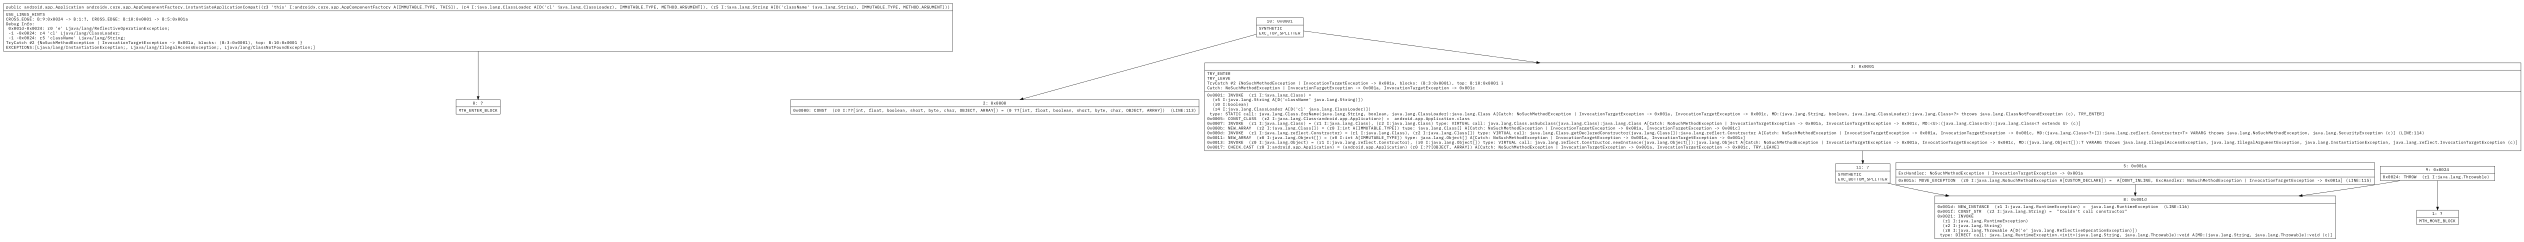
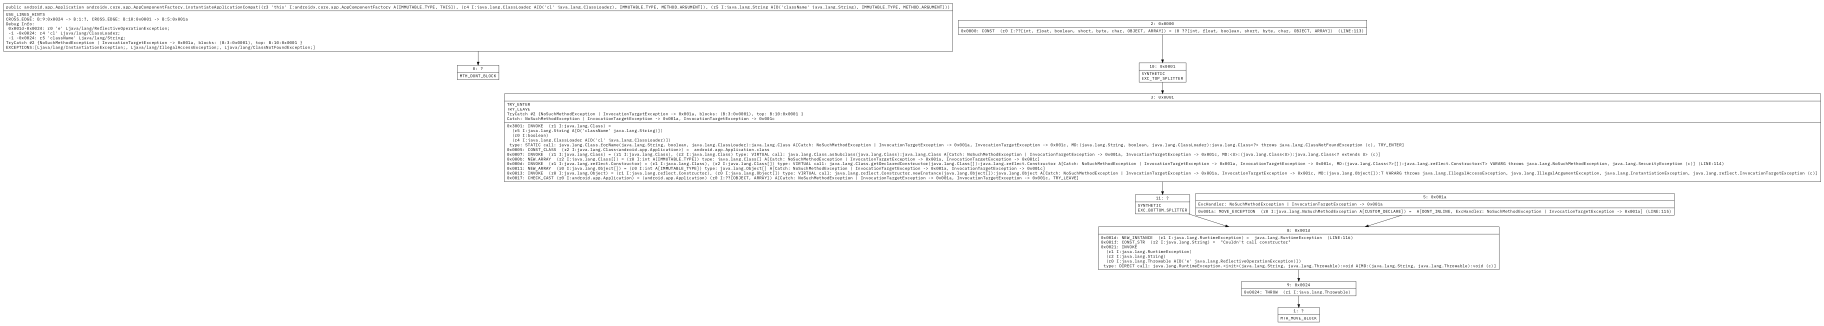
  digraph {
    fontname="IBM Plex Mono"
    node [fontname="IBM Plex Mono" shape=record]
    edge [fontname="IBM Plex Mono"]
-   n1 [label="{0\:\ ?|MTH_ENTER_BLOCK\l}"]
+   n1 [label="{0\:\ ?|MTH_DONT_BLOCK\l}"]
    n2 [label="{2\:\ 0x0000|0x0000: CONST  (r0 I:??[int, float, boolean, short, byte, char, OBJECT, ARRAY]) = (0 ??[int, float, boolean, short, byte, char, OBJECT, ARRAY])  (LINE:113)\l}"]
    n3 [label="{10\:\ 0x0001|SYNTHETIC\lEXC_TOP_SPLITTER\l}"]
-   n4 [label="{3\:\ 0x0001|TRY_ENTER\lTRY_LEAVE\lTryCatch #2 \{NoSuchMethodException \| InvocationTargetException \-\> 0x001a, blocks: (B:3:0x0001), top: B:10:0x0001 \}\lCatch: NoSuchMethodException \| InvocationTargetException \-\> 0x001a, InvocationTargetException \-\> 0x001c\l|0x0001: INVOKE  (r1 I:java.lang.Class) = \l  (r5 I:java.lang.String A[D('className' java.lang.String)])\l  (r0 I:boolean)\l  (r4 I:java.lang.ClassLoader A[D('cl' java.lang.ClassLoader)])\l type: STATIC call: java.lang.Class.forName(java.lang.String, boolean, java.lang.ClassLoader):java.lang.Class A[Catch: NoSuchMethodException \| InvocationTargetException \-\> 0x001a, InvocationTargetException \-\> 0x001c, MD:(java.lang.String, boolean, java.lang.ClassLoader):java.lang.Class\<?\> throws java.lang.ClassNotFoundException (c), TRY_ENTER]\l0x0005: CONST_CLASS  (r2 I:java.lang.Class\<android.app.Application\>) =  android.app.Application.class \l0x0007: INVOKE  (r1 I:java.lang.Class) = (r1 I:java.lang.Class), (r2 I:java.lang.Class) type: VIRTUAL call: java.lang.Class.asSubclass(java.lang.Class):java.lang.Class A[Catch: NoSuchMethodException \| InvocationTargetException \-\> 0x001a, InvocationTargetException \-\> 0x001c, MD:\<U\>:(java.lang.Class\<U\>):java.lang.Class\<? extends U\> (c)]\l0x000b: NEW_ARRAY  (r2 I:java.lang.Class[]) = (r0 I:int A[IMMUTABLE_TYPE]) type: java.lang.Class[] A[Catch: NoSuchMethodException \| InvocationTargetException \-\> 0x001a, InvocationTargetException \-\> 0x001c]\l0x000d: INVOKE  (r1 I:java.lang.reflect.Constructor) = (r1 I:java.lang.Class), (r2 I:java.lang.Class[]) type: VIRTUAL call: java.lang.Class.getDeclaredConstructor(java.lang.Class[]):java.lang.reflect.Constructor A[Catch: NoSuchMethodException \| InvocationTargetException \-\> 0x001a, InvocationTargetException \-\> 0x001c, MD:(java.lang.Class\<?\>[]):java.lang.reflect.Constructor\<T\> VARARG throws java.lang.NoSuchMethodException, java.lang.SecurityException (c)] (LINE:114)\l0x0011: NEW_ARRAY  (r0 I:java.lang.Object[]) = (r0 I:int A[IMMUTABLE_TYPE]) type: java.lang.Object[] A[Catch: NoSuchMethodException \| InvocationTargetException \-\> 0x001a, InvocationTargetException \-\> 0x001c]\l0x0013: INVOKE  (r0 I:java.lang.Object) = (r1 I:java.lang.reflect.Constructor), (r0 I:java.lang.Object[]) type: VIRTUAL call: java.lang.reflect.Constructor.newInstance(java.lang.Object[]):java.lang.Object A[Catch: NoSuchMethodException \| InvocationTargetException \-\> 0x001a, InvocationTargetException \-\> 0x001c, MD:(java.lang.Object[]):T VARARG throws java.lang.IllegalAccessException, java.lang.IllegalArgumentException, java.lang.InstantiationException, java.lang.reflect.InvocationTargetException (c)]\l0x0017: CHECK_CAST (r0 I:android.app.Application) = (android.app.Application) (r0 I:??[OBJECT, ARRAY]) A[Catch: NoSuchMethodException \| InvocationTargetException \-\> 0x001a, InvocationTargetException \-\> 0x001c, TRY_LEAVE]\l}"]
+   n4 [label="{3\:\ 0x0001|TRY_ENTER\lTRY_LEAVE\lTryCatch #2 \{NoSuchMethodException \| InvocationTargetException \-\> 0x001a, blocks: (B:3:0x0001), top: B:10:0x0001 \}\lCatch: NoSuchMethodException \| InvocationTargetException \-\> 0x001a, InvocationTargetException \-\> 0x001c\l|0x3001: INVOKE  (r1 I:java.lang.Class) = \l  (r5 I:java.lang.String A[D('className' java.lang.String)])\l  (r0 I:boolean)\l  (r4 I:java.lang.ClassLoader A[D('cl' java.lang.ClassLoader)])\l type: STATIC call: java.lang.Class.forName(java.lang.String, boolean, java.lang.ClassLoader):java.lang.Class A[Catch: NoSuchMethodException \| InvocationTargetException \-\> 0x001a, InvocationTargetException \-\> 0x001c, MD:(java.lang.String, boolean, java.lang.ClassLoader):java.lang.Class\<?\> throws java.lang.ClassNotFoundException (c), TRY_ENTER]\l0x0005: CONST_CLASS  (r2 I:java.lang.Class\<android.app.Application\>) =  android.app.Application.class \l0x0007: INVOKE  (r1 I:java.lang.Class) = (r1 I:java.lang.Class), (r2 I:java.lang.Class) type: VIRTUAL call: java.lang.Class.asSubclass(java.lang.Class):java.lang.Class A[Catch: NoSuchMethodException \| InvocationTargetException \-\> 0x001a, InvocationTargetException \-\> 0x001c, MD:\<U\>:(java.lang.Class\<U\>):java.lang.Class\<? extends U\> (c)]\l0x000b: NEW_ARRAY  (r2 I:java.lang.Class[]) = (r0 I:int A[IMMUTABLE_TYPE]) type: java.lang.Class[] A[Catch: NoSuchMethodException \| InvocationTargetException \-\> 0x001a, InvocationTargetException \-\> 0x001c]\l0x000d: INVOKE  (r1 I:java.lang.reflect.Constructor) = (r1 I:java.lang.Class), (r2 I:java.lang.Class[]) type: VIRTUAL call: java.lang.Class.getDeclaredConstructor(java.lang.Class[]):java.lang.reflect.Constructor A[Catch: NoSuchMethodException \| InvocationTargetException \-\> 0x001a, InvocationTargetException \-\> 0x001c, MD:(java.lang.Class\<?\>[]):java.lang.reflect.Constructor\<T\> VARARG throws java.lang.NoSuchMethodException, java.lang.SecurityException (c)] (LINE:114)\l0x0011: NEW_ARRAY  (r0 I:java.lang.Object[]) = (r0 I:int A[IMMUTABLE_TYPE]) type: java.lang.Object[] A[Catch: NoSuchMethodException \| InvocationTargetException \-\> 0x001a, InvocationTargetException \-\> 0x001c]\l0x0013: INVOKE  (r0 I:java.lang.Object) = (r1 I:java.lang.reflect.Constructor), (r0 I:java.lang.Object[]) type: VIRTUAL call: java.lang.reflect.Constructor.newInstance(java.lang.Object[]):java.lang.Object A[Catch: NoSuchMethodException \| InvocationTargetException \-\> 0x001a, InvocationTargetException \-\> 0x001c, MD:(java.lang.Object[]):T VARARG throws java.lang.IllegalAccessException, java.lang.IllegalArgumentException, java.lang.InstantiationException, java.lang.reflect.InvocationTargetException (c)]\l0x0017: CHECK_CAST (r0 I:android.app.Application) = (android.app.Application) (r0 I:??[OBJECT, ARRAY]) A[Catch: NoSuchMethodException \| InvocationTargetException \-\> 0x001a, InvocationTargetException \-\> 0x001c, TRY_LEAVE]\l}"]
    n5 [label="{11\:\ ?|SYNTHETIC\lEXC_BOTTOM_SPLITTER\l}"]
    n6 [label="{5\:\ 0x001a|ExcHandler: NoSuchMethodException \| InvocationTargetException \-\> 0x001a\l|0x001a: MOVE_EXCEPTION  (r0 I:java.lang.NoSuchMethodException A[CUSTOM_DECLARE]) =  A[DONT_INLINE, ExcHandler: NoSuchMethodException \| InvocationTargetException \-\> 0x001a] (LINE:115)\l}"]
    n7 [label="{8\:\ 0x001d|0x001d: NEW_INSTANCE  (r1 I:java.lang.RuntimeException) =  java.lang.RuntimeException  (LINE:116)\l0x001f: CONST_STR  (r2 I:java.lang.String) =  \"Couldn't call constructor\" \l0x0021: INVOKE  \l  (r1 I:java.lang.RuntimeException)\l  (r2 I:java.lang.String)\l  (r0 I:java.lang.Throwable A[D('e' java.lang.ReflectiveOperationException)])\l type: DIRECT call: java.lang.RuntimeException.\<init\>(java.lang.String, java.lang.Throwable):void A[MD:(java.lang.String, java.lang.Throwable):void (c)]\l}"]
    n8 [label="{1\:\ ?|MTH_MOVE_BLOCK\l}"]
    n9 [label="{9\:\ 0x0024|0x0024: THROW  (r1 I:java.lang.Throwable) \l}"]
    n10 [label="{public android.app.Application androidx.core.app.AppComponentFactory.instantiateApplicationCompat((r3 'this' I:androidx.core.app.AppComponentFactory A[IMMUTABLE_TYPE, THIS]), (r4 I:java.lang.ClassLoader A[D('cl' java.lang.ClassLoader), IMMUTABLE_TYPE, METHOD_ARGUMENT]), (r5 I:java.lang.String A[D('className' java.lang.String), IMMUTABLE_TYPE, METHOD_ARGUMENT]))  | USE_LINES_HINTS\lCROSS_EDGE: B:9:0x0024 \-\> B:1:?, CROSS_EDGE: B:10:0x0001 \-\> B:5:0x001a\lDebug Info:\l  0x001d\-0x0024: r0 'e' Ljava\/lang\/ReflectiveOperationException;\l  \-1 \-0x0024: r4 'cl' Ljava\/lang\/ClassLoader;\l  \-1 \-0x0024: r5 'className' Ljava\/lang\/String;\lTryCatch #2 \{NoSuchMethodException \| InvocationTargetException \-\> 0x001a, blocks: (B:3:0x0001), top: B:10:0x0001 \}\lEXCEPTIONS:[Ljava\/lang\/InstantiationException;, Ljava\/lang\/IllegalAccessException;, Ljava\/lang\/ClassNotFoundException;]\l}"]
-   n3 -> n2
+   n2 -> n3
    n3 -> n4
    n4 -> n5
    n5 -> n7
    n6 -> n7
-   n9 -> n7
+   n7 -> n9
    n9 -> n8
    n10 -> n1
  }
